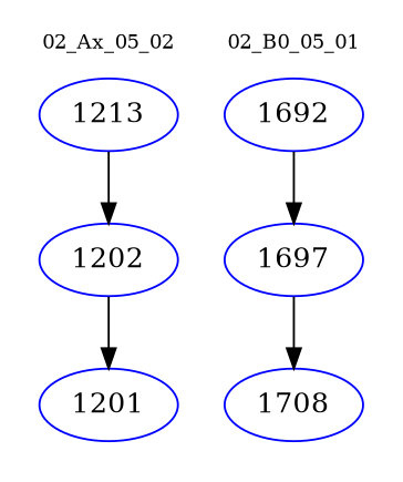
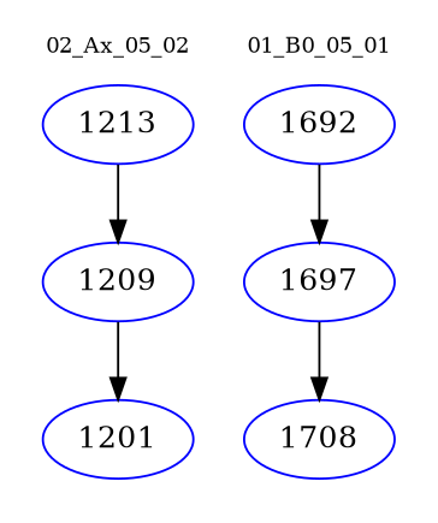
  digraph {
    node [color=blue]
    edge [color=black]
-   n1 [label=1202]
+   n1 [label=1209]
    n2 [label=1201]
    n3 [label=1213]
    n4 [label=1697]
    n5 [label=1692]
    n6 [label=1708]
    subgraph cluster_1 {
      color=white
      fontsize=10
      label="02_Ax_05_02"
      n1
      n2
      n3
    }
    subgraph cluster_2 {
      color=white
      fontsize=10
-     label="02_B0_05_01"
+     label="01_B0_05_01"
      n4
      n5
      n6
    }
    n1 -> n2
    n3 -> n1
    n4 -> n6
    n5 -> n4
  }
